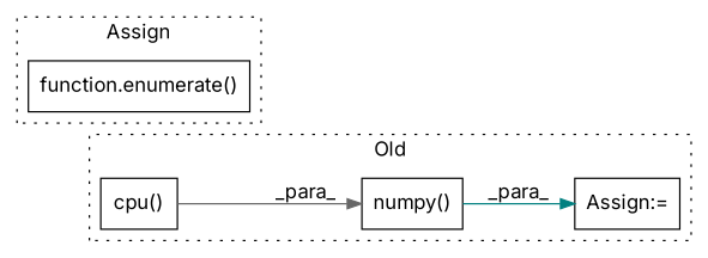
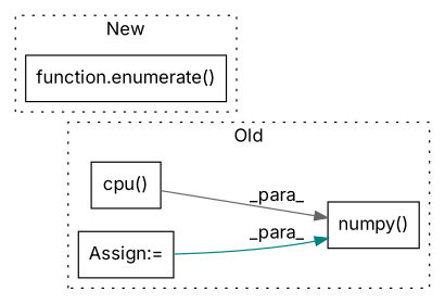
  digraph {
    fontname=Inter
    rankdir=LR
    node [a=75 fontname=Inter s=10078 shape=box]
    edge [fontname=Inter]
    n1 [l=16 label="numpy()"]
    n2 [l=8 label="cpu()"]
    n3 [a=68 l=3 label="Assign:=" s=10074]
    n4 [l="10,1" label="function.enumerate()" s="9811,9839"]
    subgraph cluster_1 {
      label=Old
      style=dotted
      n1
      n2
      n3
    }
    subgraph cluster_2 {
-     label=Assign
+     label=New
      style=dotted
      n4
    }
-   n1 -> n3 [color=teal label=_para_]
+   n3 -> n1 [color=teal label=_para_]
    n2 -> n1 [color=gray40 label=_para_]
  }
